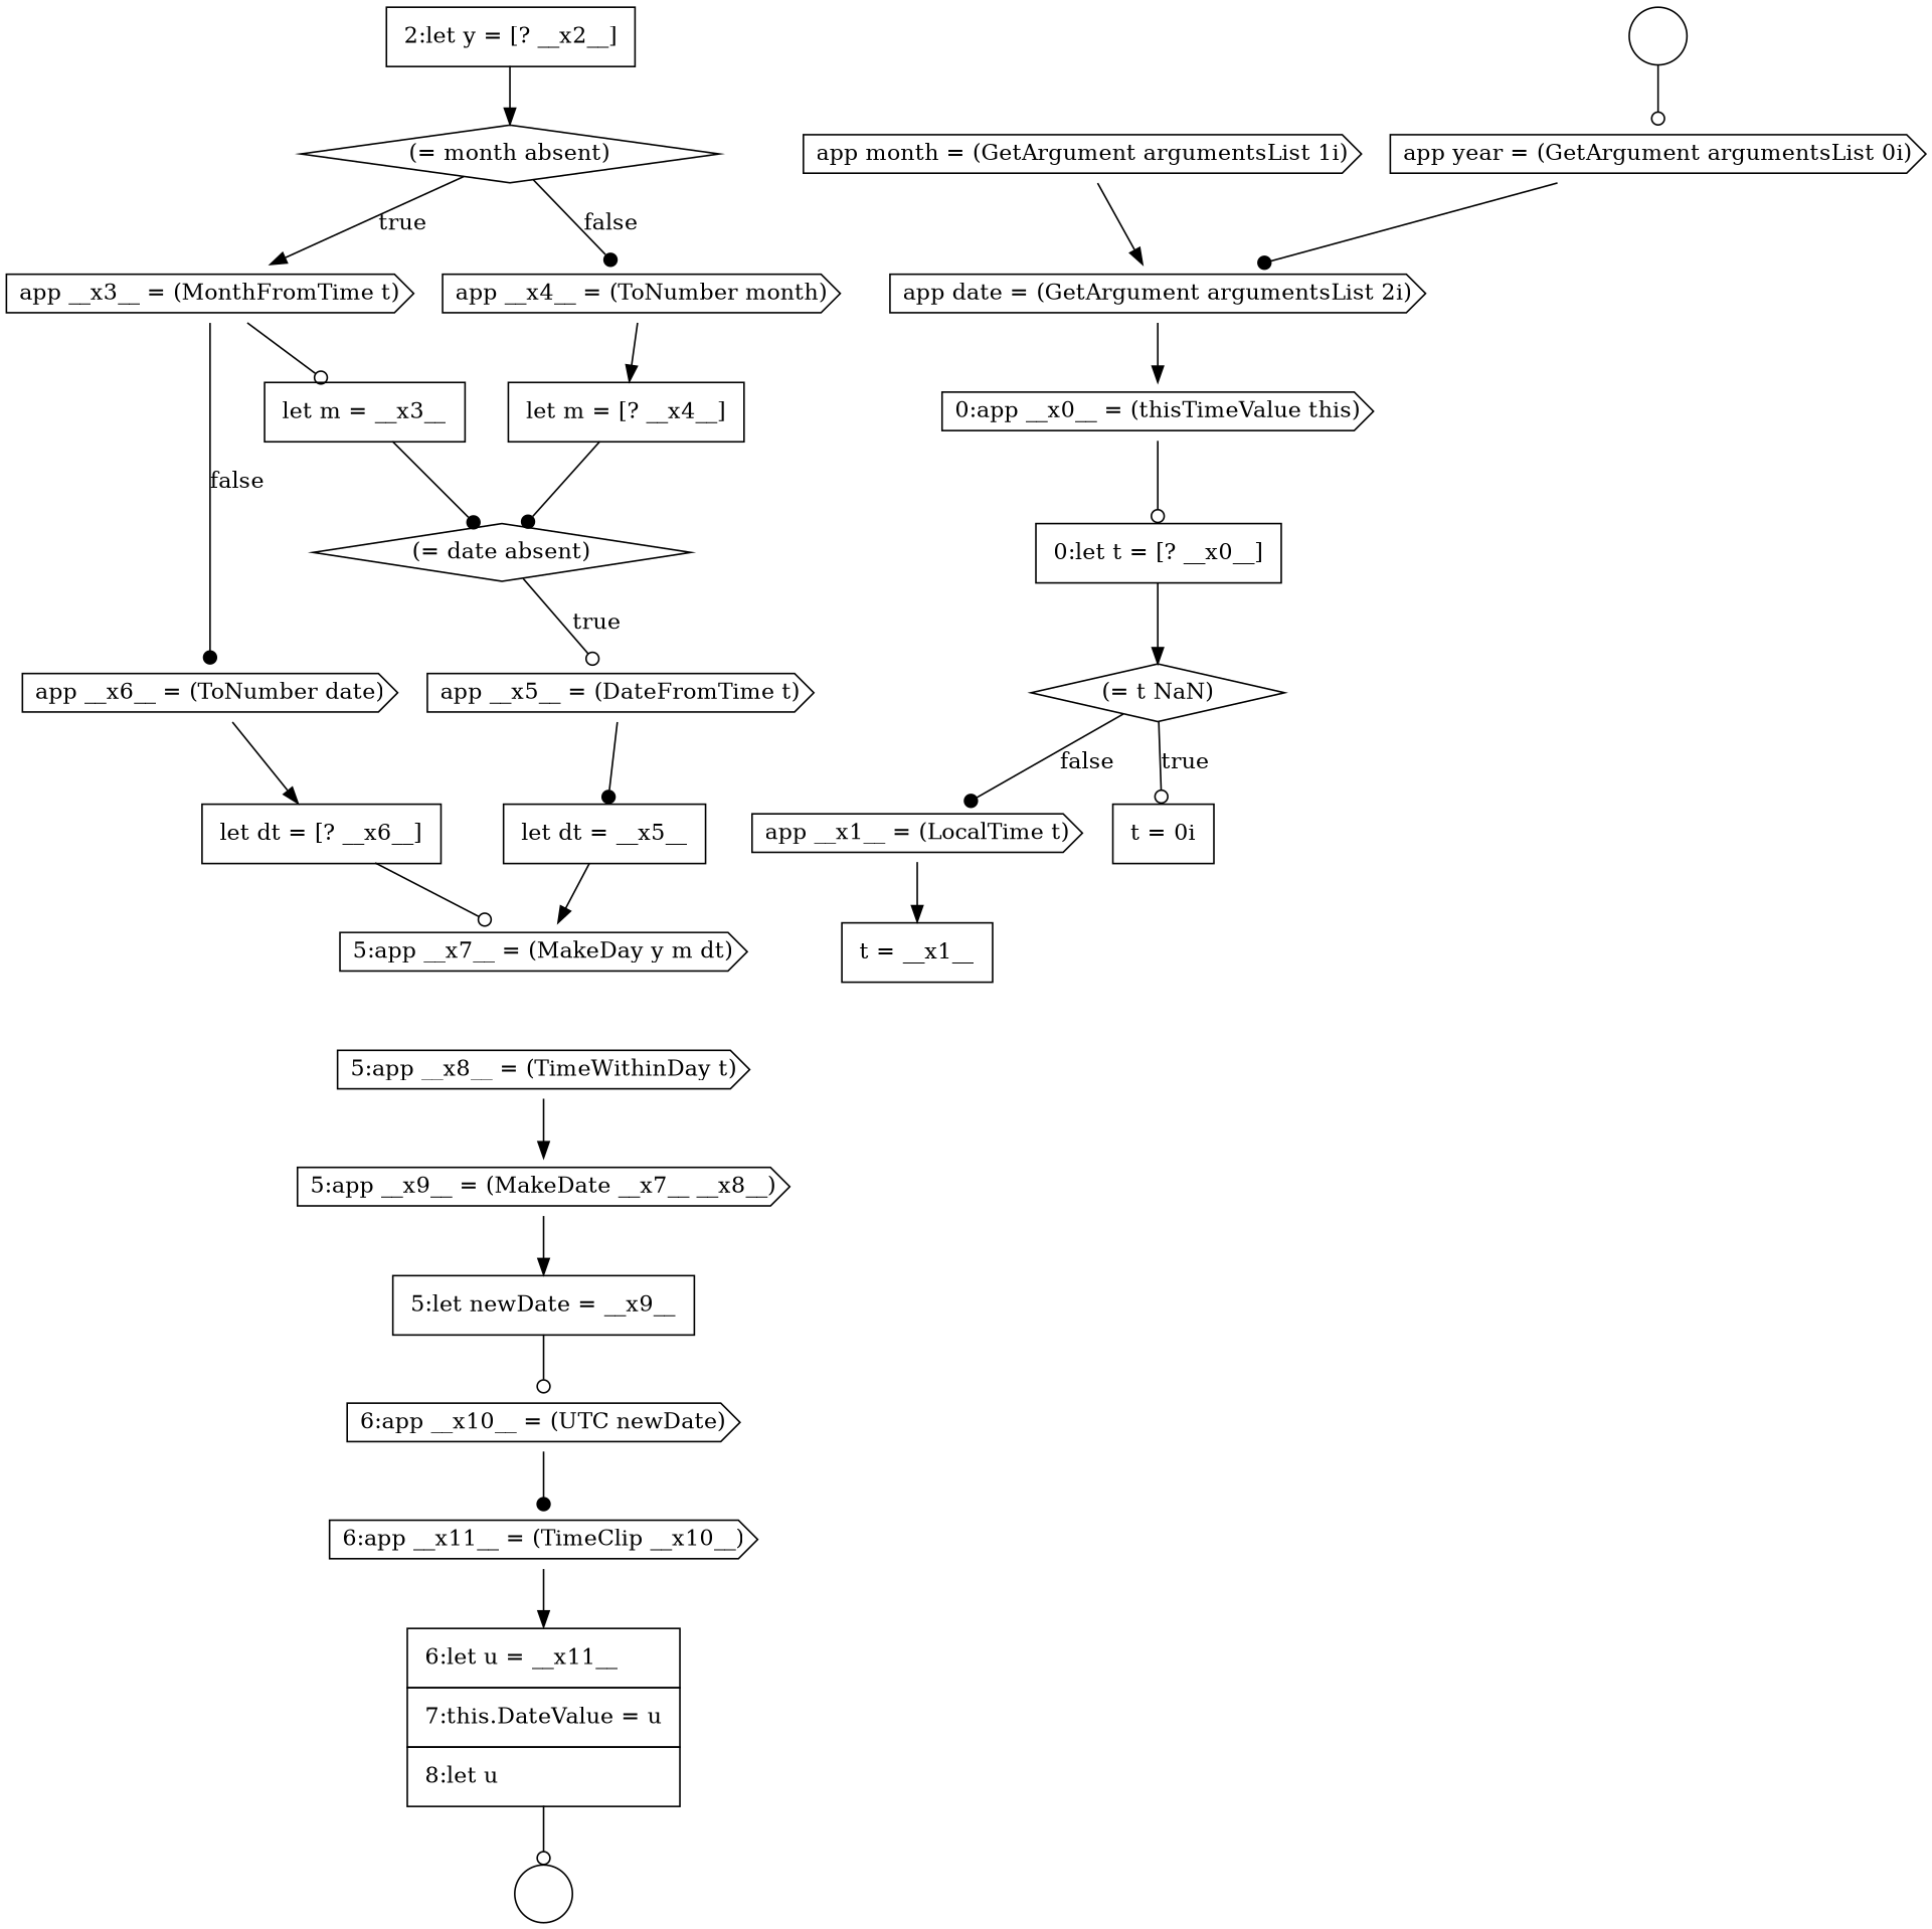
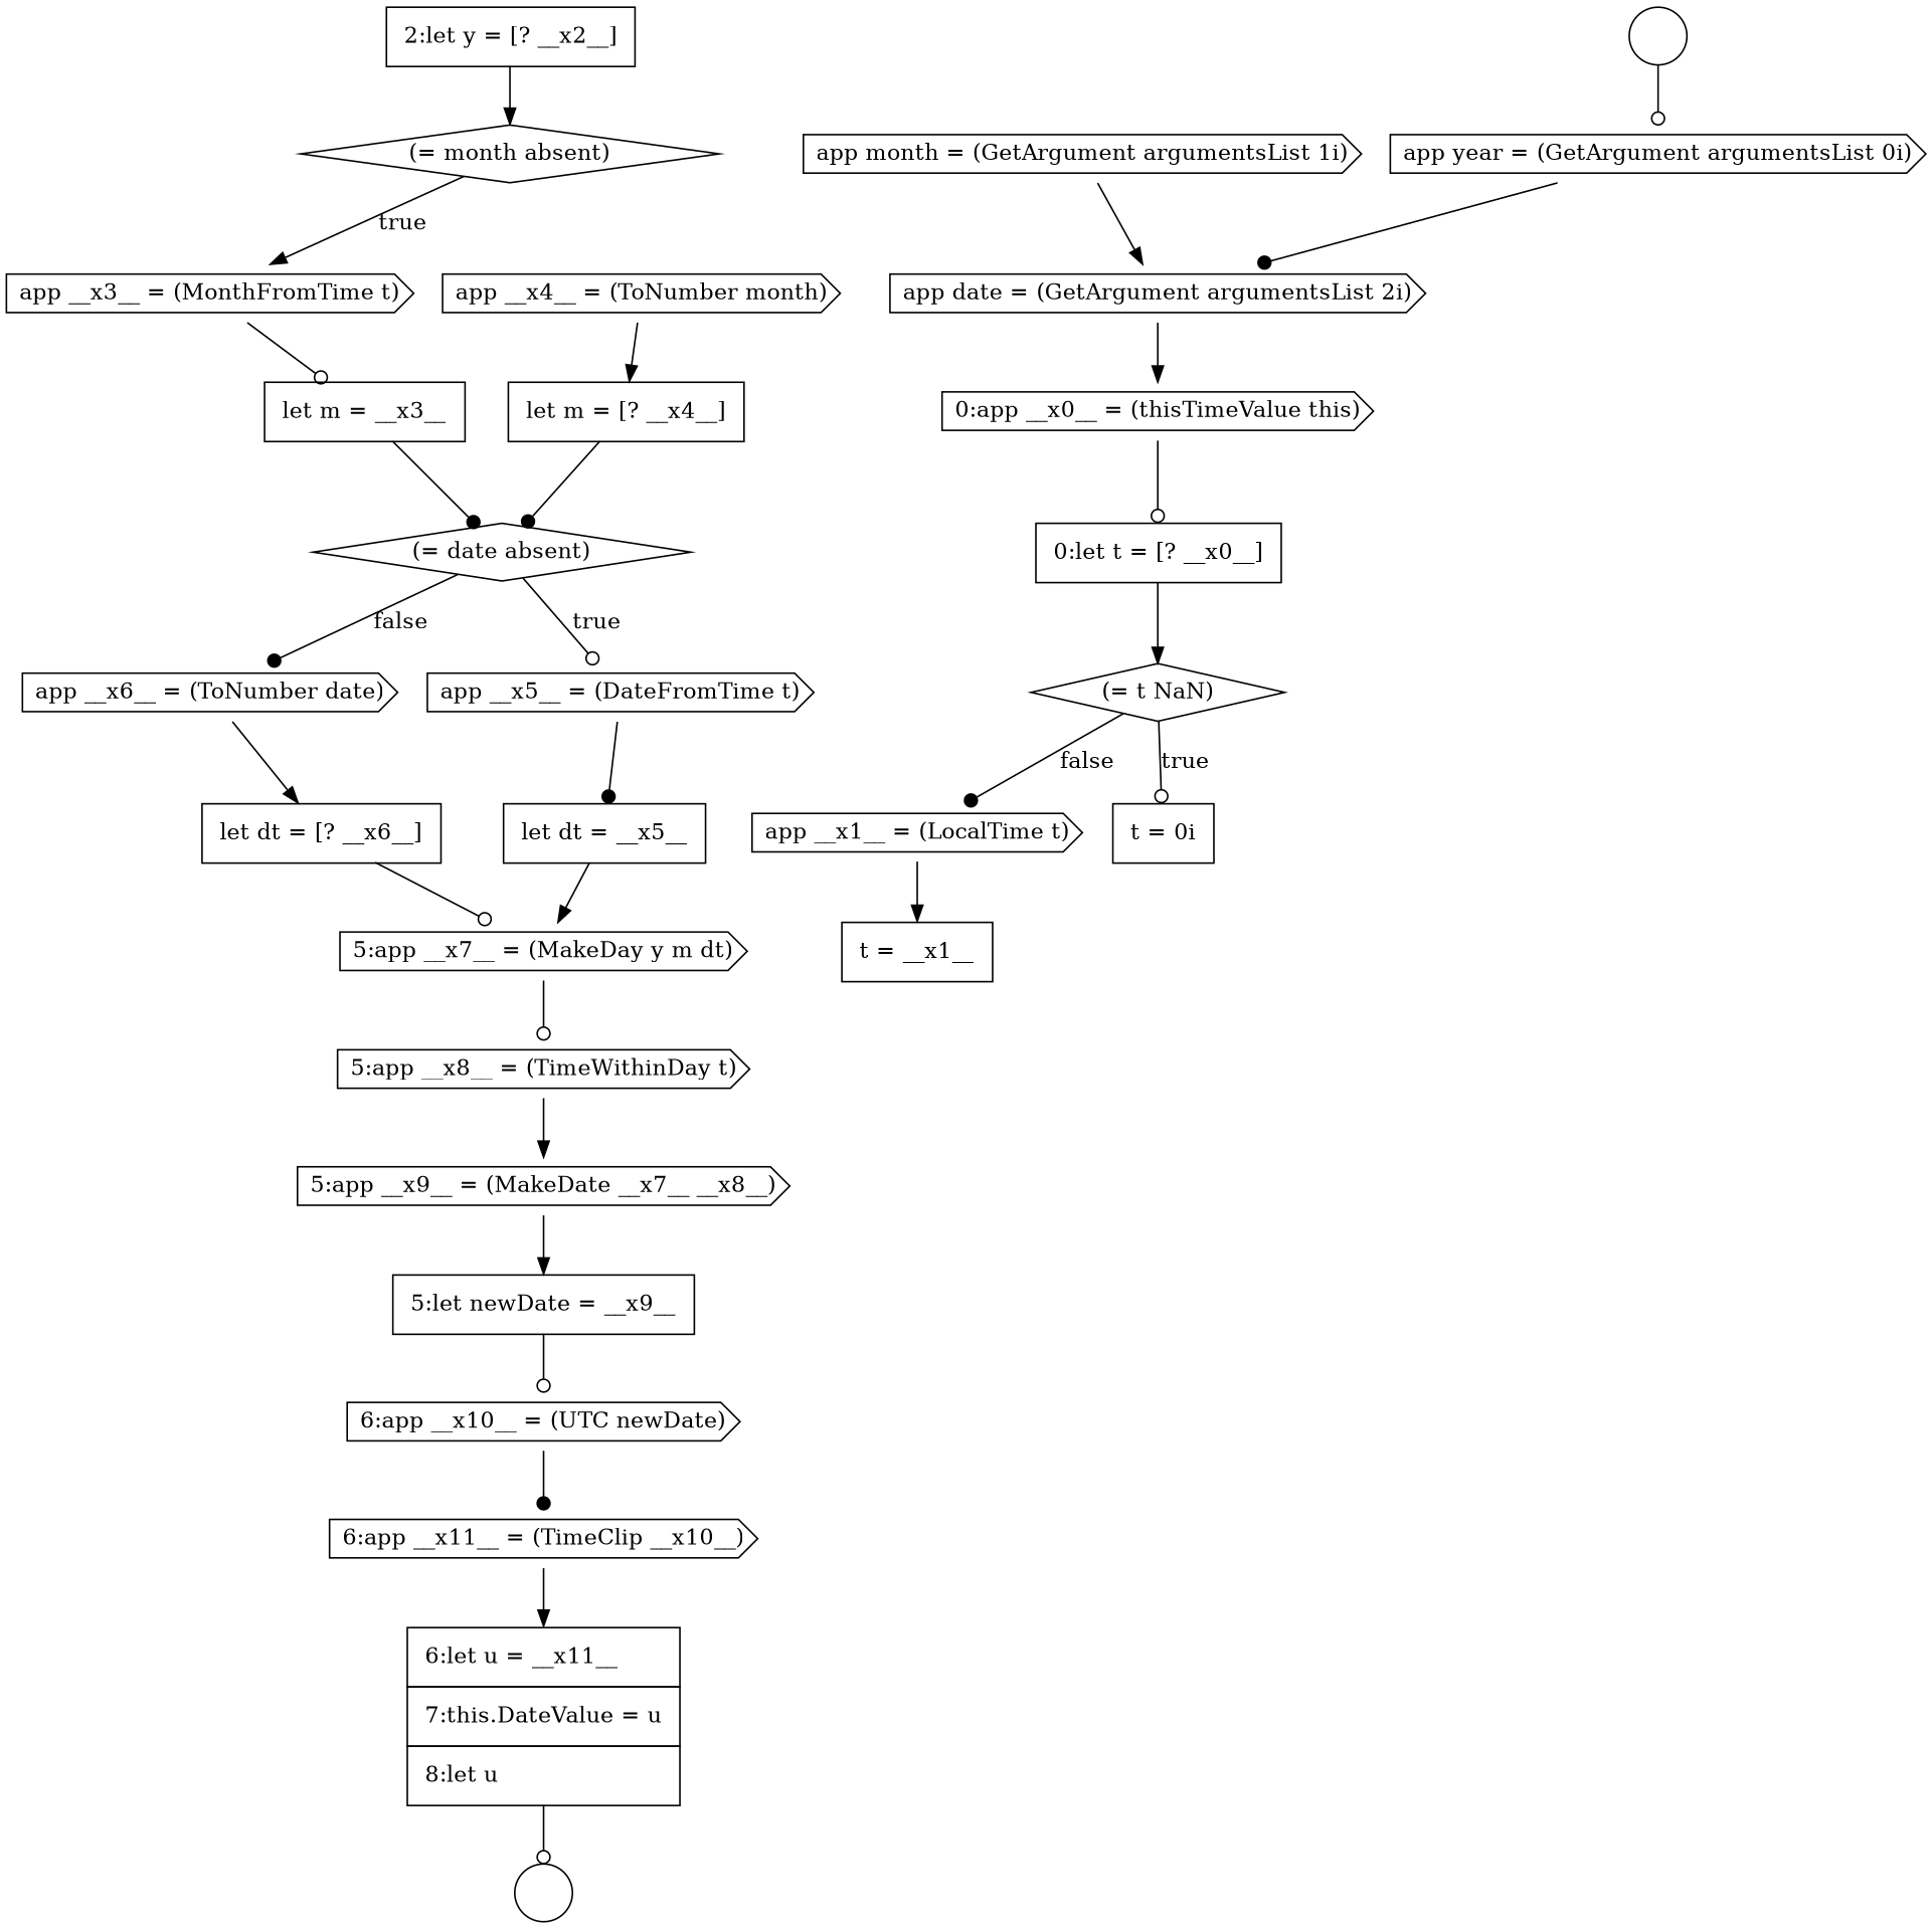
  digraph {
    node [color=black fillcolor=white shape=cds style=filled]
    edge [arrowhead=normal color=black]
    n1 [label=<<font color="black">5:app __x9__ = (MakeDate __x7__ __x8__)</font>>]
    n2 [label=<<font color="black">     <table border="0" cellborder="1" cellspacing="0" cellpadding="10">       <tr><td align="left">5:let newDate = __x9__</td></tr>     </table>   </font>> margin=0 shape=none]
    n3 [label=<<font color="black">6:app __x10__ = (UTC newDate)</font>>]
    n4 [label=<<font color="black">app month = (GetArgument argumentsList 1i)</font>>]
    n5 [label=<<font color="black">app date = (GetArgument argumentsList 2i)</font>>]
    n6 [label=<<font color="black">0:app __x0__ = (thisTimeValue this)</font>>]
    n7 [label=<<font color="black">     <table border="0" cellborder="1" cellspacing="0" cellpadding="10">       <tr><td align="left">t = __x1__</td></tr>     </table>   </font>> margin=0 shape=none]
    n8 [label=<<font color="black">app __x6__ = (ToNumber date)</font>>]
    n9 [label=<<font color="black">     <table border="0" cellborder="1" cellspacing="0" cellpadding="10">       <tr><td align="left">let dt = [? __x6__]</td></tr>     </table>   </font>> margin=0 shape=none]
    n10 [label=<<font color="black">5:app __x7__ = (MakeDay y m dt)</font>>]
    n11 [label=<<font color="black">5:app __x8__ = (TimeWithinDay t)</font>>]
    n12 [label=<<font color="black">     <table border="0" cellborder="1" cellspacing="0" cellpadding="10">       <tr><td align="left">let dt = __x5__</td></tr>     </table>   </font>> margin=0 shape=none]
    n13 [label=<<font color="black">app year = (GetArgument argumentsList 0i)</font>>]
    n14 [label=<<font color="black">     <table border="0" cellborder="1" cellspacing="0" cellpadding="10">       <tr><td align="left">6:let u = __x11__</td></tr>       <tr><td align="left">7:this.DateValue = u</td></tr>       <tr><td align="left">8:let u</td></tr>     </table>   </font>> margin=0 shape=none]
    n15 [label=" " shape=circle]
    n16 [label=<<font color="black">6:app __x11__ = (TimeClip __x10__)</font>>]
    n17 [label=<<font color="black">(= month absent)</font>> shape=diamond]
    n18 [label=<<font color="black">app __x3__ = (MonthFromTime t)</font>>]
    n19 [label=<<font color="black">app __x4__ = (ToNumber month)</font>>]
    n20 [label=<<font color="black">     <table border="0" cellborder="1" cellspacing="0" cellpadding="10">       <tr><td align="left">let m = __x3__</td></tr>     </table>   </font>> margin=0 shape=none]
    n21 [label=<<font color="black">     <table border="0" cellborder="1" cellspacing="0" cellpadding="10">       <tr><td align="left">let m = [? __x4__]</td></tr>     </table>   </font>> margin=0 shape=none]
    n22 [label=<<font color="black">     <table border="0" cellborder="1" cellspacing="0" cellpadding="10">       <tr><td align="left">0:let t = [? __x0__]</td></tr>     </table>   </font>> margin=0 shape=none]
    n23 [label=<<font color="black">(= t NaN)</font>> shape=diamond]
    n24 [label=<<font color="black">app __x1__ = (LocalTime t)</font>>]
    n25 [label=<<font color="black">     <table border="0" cellborder="1" cellspacing="0" cellpadding="10">       <tr><td align="left">t = 0i</td></tr>     </table>   </font>> margin=0 shape=none]
    n26 [label=<<font color="black">(= date absent)</font>> shape=diamond]
    n27 [label=<<font color="black">app __x5__ = (DateFromTime t)</font>>]
    n28 [label=" " shape=circle]
    n29 [label=<<font color="black">     <table border="0" cellborder="1" cellspacing="0" cellpadding="10">       <tr><td align="left">2:let y = [? __x2__]</td></tr>     </table>   </font>> margin=0 shape=none]
    n1 -> n2
    n2 -> n3 [arrowhead=odot]
    n3 -> n16 [arrowhead=dot]
    n4 -> n5
    n5 -> n6
    n6 -> n22 [arrowhead=odot]
    n8 -> n9
    n9 -> n10 [arrowhead=odot]
+   n10 -> n11 [arrowhead=odot]
    n11 -> n1
    n12 -> n10
    n13 -> n5 [arrowhead=dot]
    n14 -> n15 [arrowhead=odot]
    n16 -> n14
    n17 -> n18 [label=<<font color="black">true</font>>]
-   n17 -> n19 [arrowhead=dot label=<<font color="black">false</font>>]
    n18 -> n20 [arrowhead=odot]
    n19 -> n21
    n20 -> n26 [arrowhead=dot]
    n21 -> n26 [arrowhead=dot]
    n22 -> n23
    n23 -> n24 [arrowhead=dot label=<<font color="black">false</font>>]
    n23 -> n25 [arrowhead=odot label=<<font color="black">true</font>>]
    n24 -> n7
-   n18 -> n8 [arrowhead=dot label=<<font color="black">false</font>>]
+   n26 -> n8 [arrowhead=dot label=<<font color="black">false</font>>]
    n26 -> n27 [arrowhead=odot label=<<font color="black">true</font>>]
    n27 -> n12 [arrowhead=dot]
    n28 -> n13 [arrowhead=odot]
    n29 -> n17
  }
